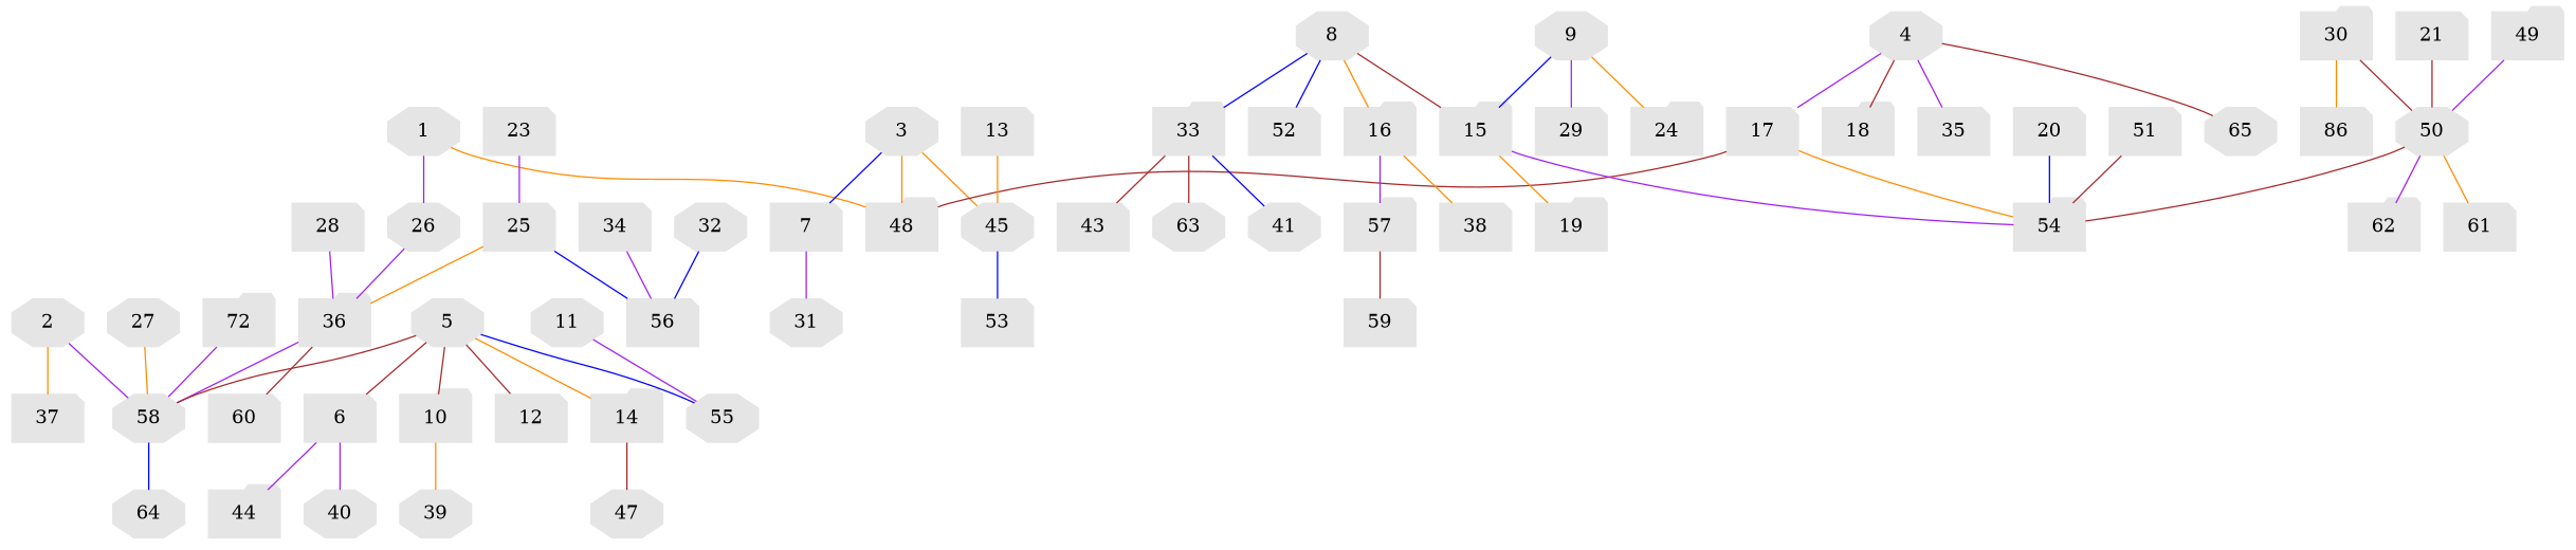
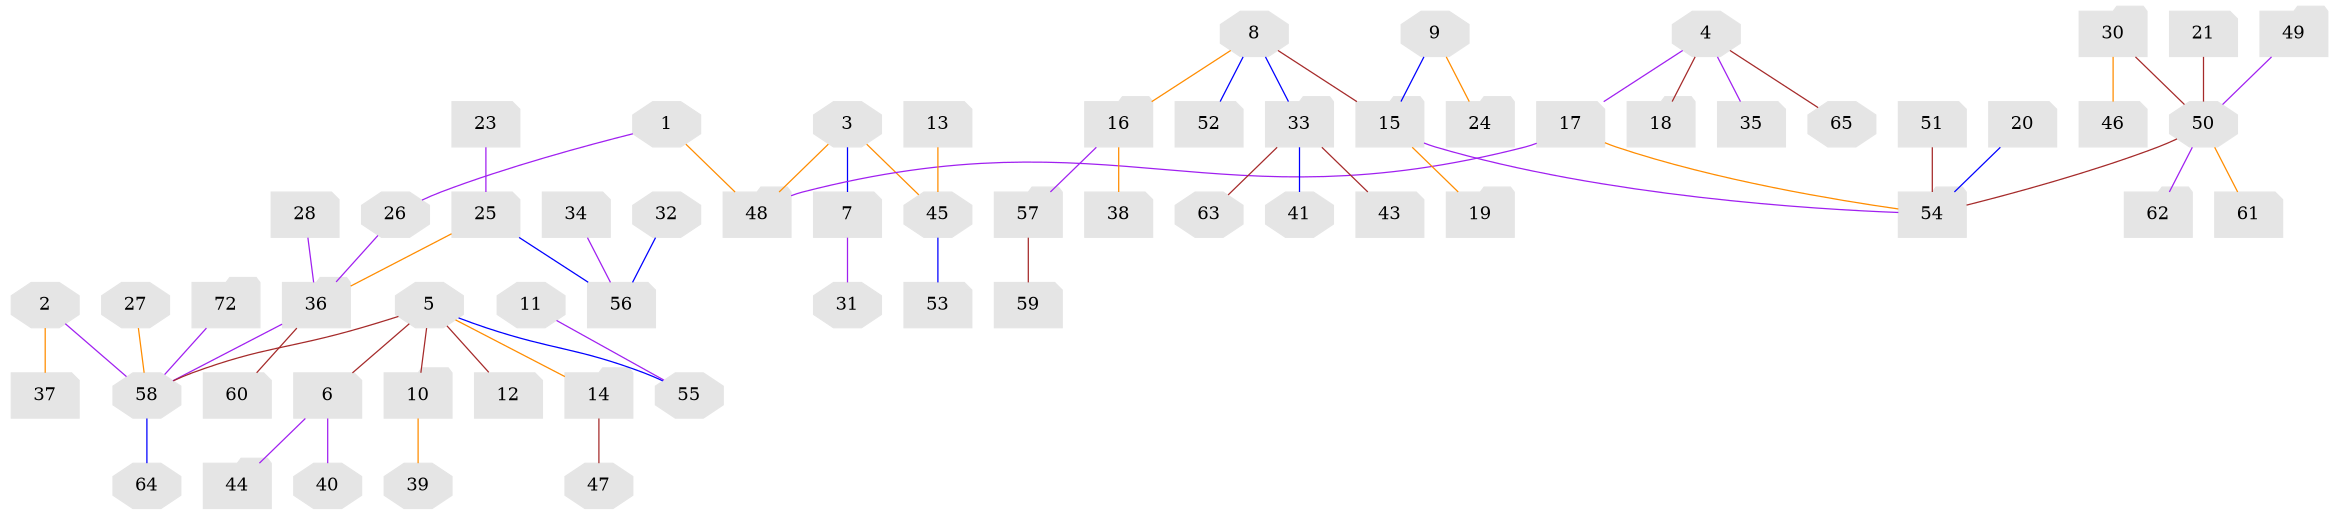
  graph {
    node [color=gray90 shape=note style=filled]
    edge [color=purple weight=1.0]
    1 [shape=octagon]
    26 [shape=octagon]
    48 [shape=folder]
    36 [shape=folder]
    2 [shape=octagon]
    37
    58 [shape=octagon]
    64 [shape=octagon]
    3 [shape=octagon]
    7
    45 [shape=octagon]
    31 [shape=octagon]
    53
    4 [shape=octagon]
    17
    18 [shape=folder]
    35
    65 [shape=octagon]
    54 [shape=folder]
    5 [shape=octagon]
    6
    10 [shape=folder]
    12
    14 [shape=folder]
    55 [shape=octagon]
    40 [shape=octagon]
    44 [shape=folder]
    39 [shape=octagon]
    47 [shape=octagon]
    8 [shape=octagon]
    15 [shape=folder]
    16 [shape=folder]
    33 [shape=folder]
    52
    19 [shape=folder]
    38
    57 [shape=folder]
    41 [shape=octagon]
    43
    63 [shape=octagon]
    9 [shape=octagon]
    24 [shape=folder]
-   29
    11 [shape=octagon]
    13
    59
    20
    50 [shape=octagon]
    21
    61
    62 [shape=folder]
    23
    25
    56
    60
    27 [shape=octagon]
    28
    30 [shape=folder]
-   46 [label=86]
+   46
    32 [shape=octagon]
    34
    n62 [label=72 shape=folder]
    49 [shape=folder]
    51
    1 -- 26
    1 -- 48 [color=darkorange]
    26 -- 36
    36 -- 58
    36 -- 60 [color=brown]
    2 -- 37 [color=darkorange]
    2 -- 58
    58 -- 64 [color=blue]
    3 -- 48 [color=darkorange]
    3 -- 7 [color=blue]
    3 -- 45 [color=darkorange]
    7 -- 31
    45 -- 53 [color=blue]
    4 -- 17
    4 -- 18 [color=brown]
    4 -- 35
    4 -- 65 [color=brown]
-   17 -- 48 [color=brown]
+   17 -- 48
    17 -- 54 [color=darkorange]
    5 -- 58 [color=brown]
    5 -- 6 [color=brown]
    5 -- 10 [color=brown]
    5 -- 12 [color=brown]
    5 -- 14 [color=darkorange]
    5 -- 55 [color=blue]
    6 -- 40
    6 -- 44
    10 -- 39 [color=darkorange]
    14 -- 47 [color=brown]
    8 -- 15 [color=brown]
    8 -- 16 [color=darkorange]
    8 -- 33 [color=blue]
    8 -- 52 [color=blue]
    15 -- 54
    15 -- 19 [color=darkorange]
    16 -- 38 [color=darkorange]
    16 -- 57
    33 -- 41 [color=blue]
    33 -- 43 [color=brown]
    33 -- 63 [color=brown]
    57 -- 59 [color=brown]
    9 -- 15 [color=blue]
    9 -- 24 [color=darkorange]
-   9 -- 29
    11 -- 55
    13 -- 45 [color=darkorange]
    20 -- 54 [color=blue]
    50 -- 54 [color=brown]
    50 -- 61 [color=darkorange]
    50 -- 62
    21 -- 50 [color=brown]
    23 -- 25
    25 -- 36 [color=darkorange]
    25 -- 56 [color=blue]
    27 -- 58 [color=darkorange]
    28 -- 36
    30 -- 50 [color=brown]
    30 -- 46 [color=darkorange]
    32 -- 56 [color=blue]
    34 -- 56
    n62 -- 58
    49 -- 50
    51 -- 54 [color=brown]
  }
